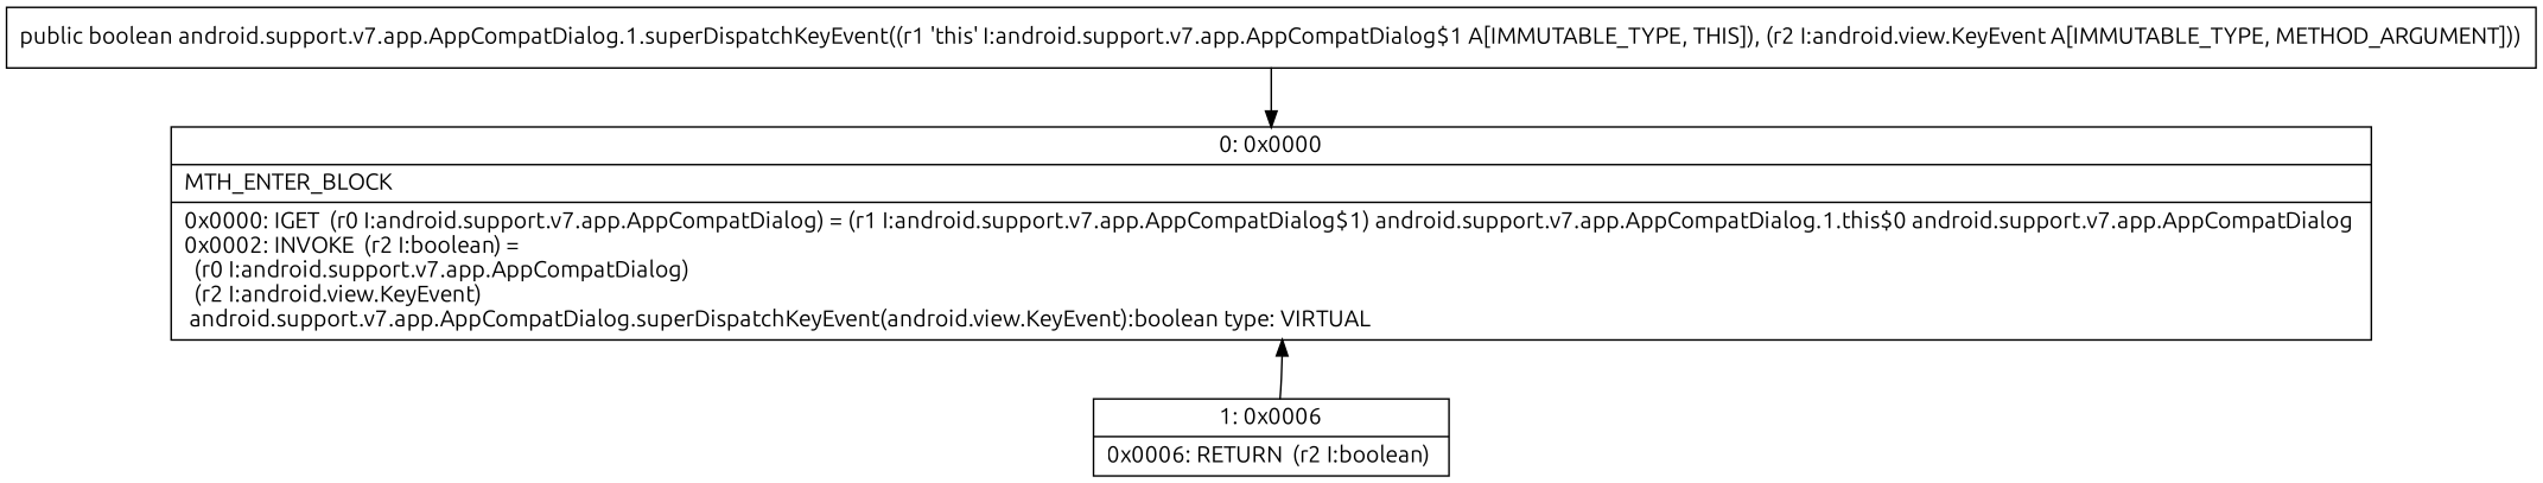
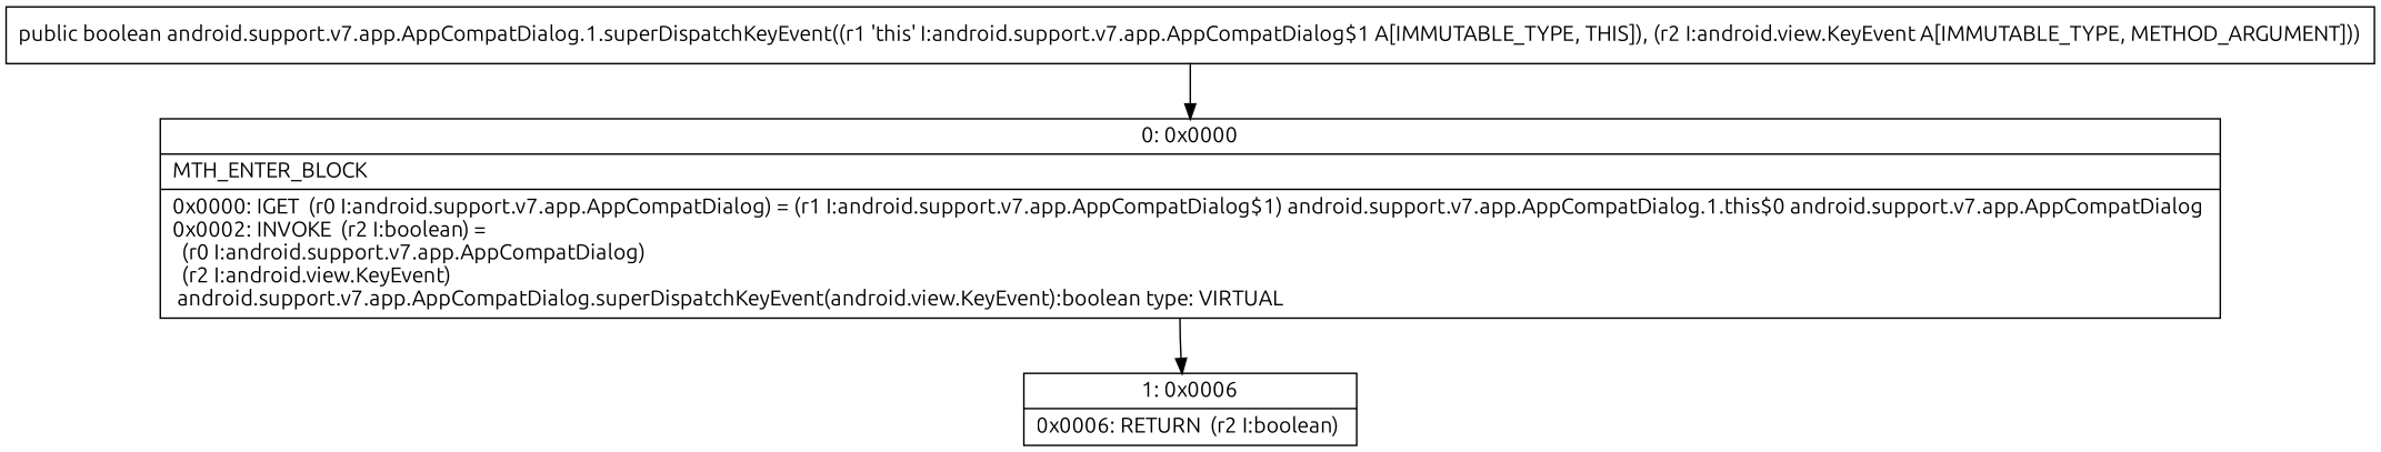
  digraph {
    fontname=Ubuntu
    node [shape=record fontname=Ubuntu]
    edge [fontname=Ubuntu]
    n1 [label="{0\:\ 0x0000|MTH_ENTER_BLOCK\l|0x0000: IGET  (r0 I:android.support.v7.app.AppCompatDialog) = (r1 I:android.support.v7.app.AppCompatDialog$1) android.support.v7.app.AppCompatDialog.1.this$0 android.support.v7.app.AppCompatDialog \l0x0002: INVOKE  (r2 I:boolean) = \l  (r0 I:android.support.v7.app.AppCompatDialog)\l  (r2 I:android.view.KeyEvent)\l android.support.v7.app.AppCompatDialog.superDispatchKeyEvent(android.view.KeyEvent):boolean type: VIRTUAL \l}"]
    n2 [label="{1\:\ 0x0006|0x0006: RETURN  (r2 I:boolean) \l}"]
    n3 [label="{public boolean android.support.v7.app.AppCompatDialog.1.superDispatchKeyEvent((r1 'this' I:android.support.v7.app.AppCompatDialog$1 A[IMMUTABLE_TYPE, THIS]), (r2 I:android.view.KeyEvent A[IMMUTABLE_TYPE, METHOD_ARGUMENT])) }"]
-   n2 -> n1
+   n1 -> n2
    n3 -> n1
  }
